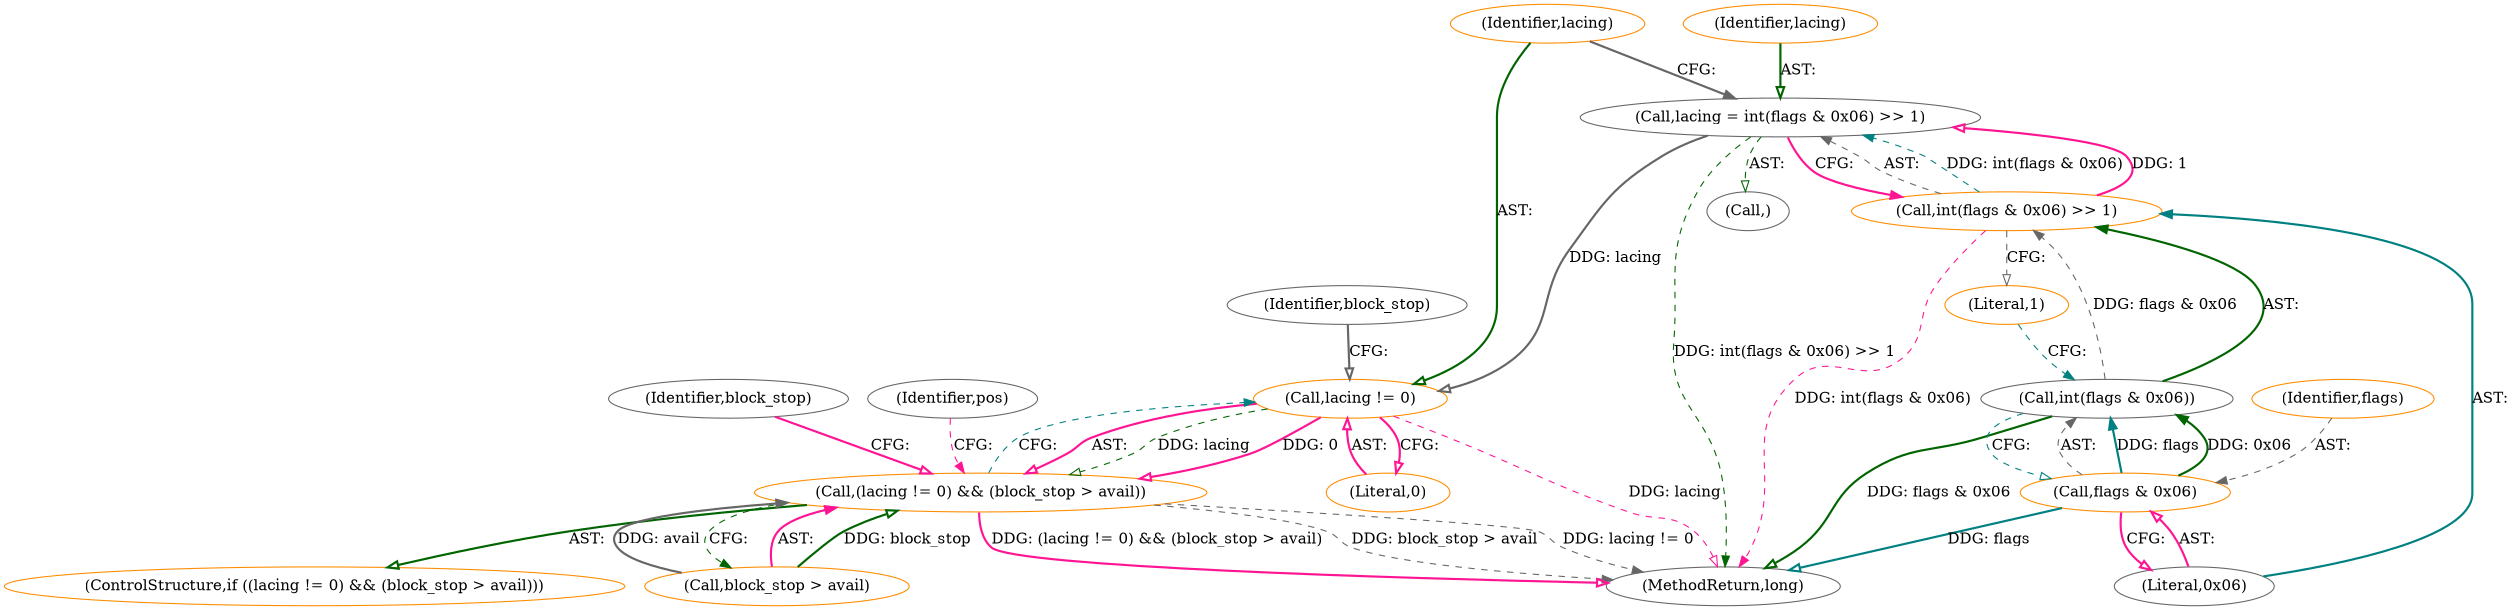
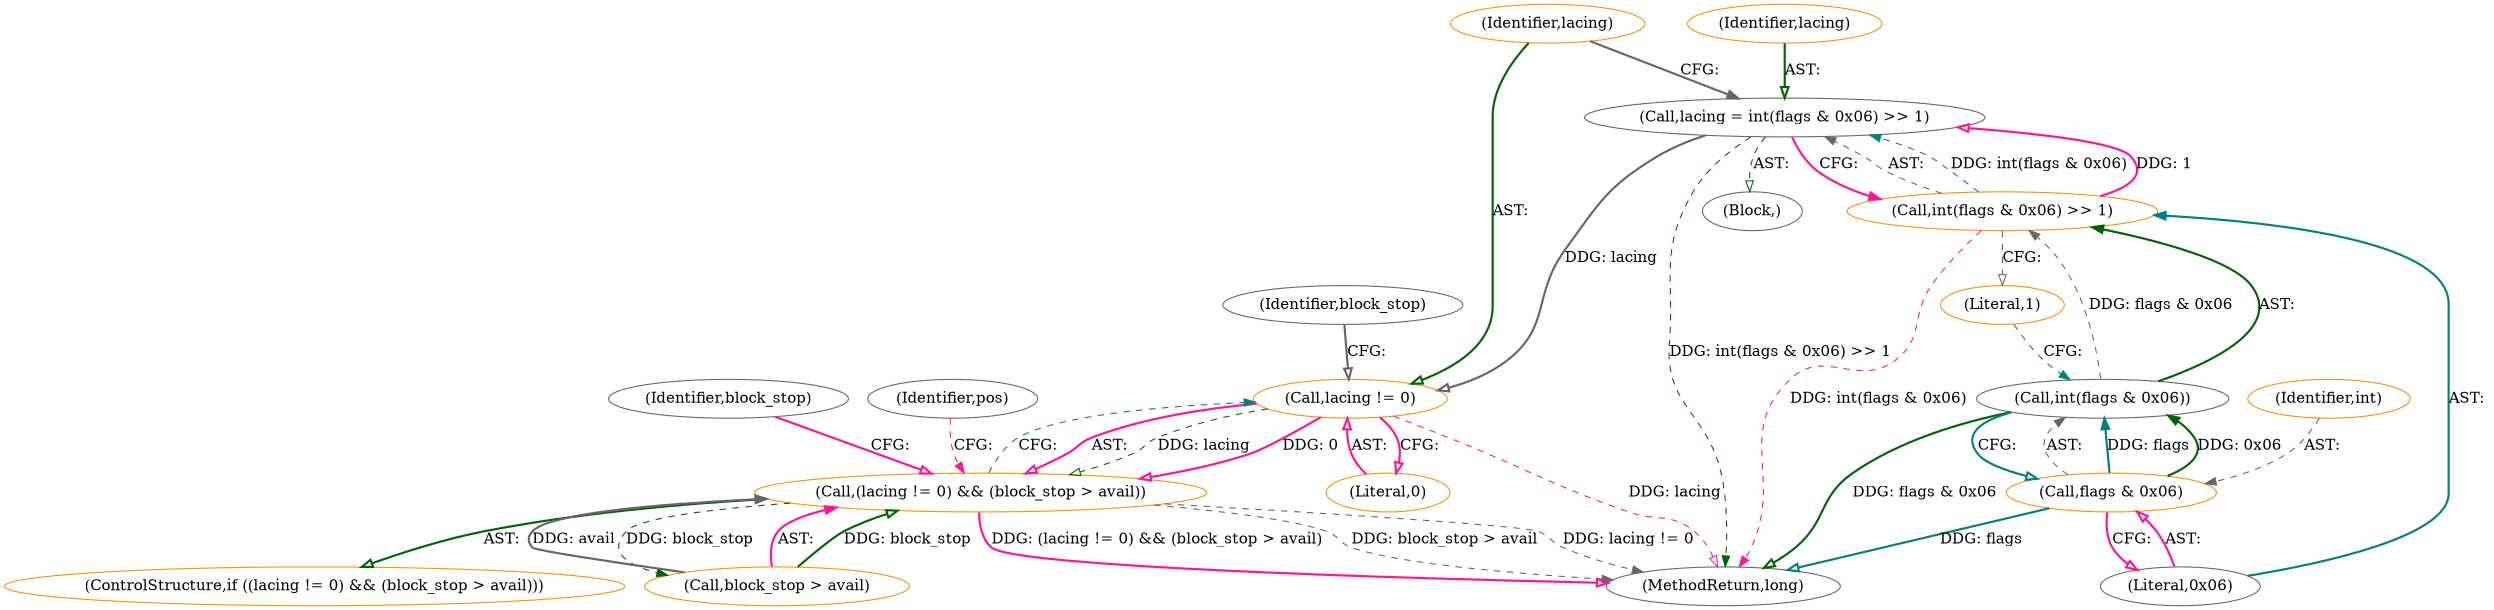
  digraph {
    node [color=darkorange]
    edge [arrowhead=onormal color=deeppink style=bold]
    n1 [label="(Call,lacing != 0)"]
    n2 [label="(Call,(lacing != 0) && (block_stop > avail))"]
    n3 [color=gray40 label="(MethodReturn,long)"]
    n4 [label="(Literal,0)"]
    n5 [label="(ControlStructure,if ((lacing != 0) && (block_stop > avail)))"]
    n6 [label="(Call,block_stop > avail)"]
    n7 [color=gray40 label="(Call,lacing = int(flags & 0x06) >> 1)"]
    n8 [label="(Call,int(flags & 0x06) >> 1)"]
-   n9 [color=gray40 label="(Call,)"]
+   n9 [color=gray40 label="(Block,)"]
    n10 [label="(Literal,1)"]
    n11 [color=gray40 label="(Call,int(flags & 0x06))"]
    n12 [label="(Call,flags & 0x06)"]
    n13 [color=gray40 label="(Literal,0x06)"]
    n14 [label="(Identifier,lacing)"]
    n15 [color=gray40 label="(Identifier,block_stop)"]
-   n16 [label="(Identifier,flags)"]
+   n16 [label="(Identifier,int)"]
    n17 [color=gray40 label="(Identifier,block_stop)"]
    n18 [color=gray40 label="(Identifier,pos)"]
    n19 [label="(Identifier,lacing)"]
    n1 -> n2 [label="AST: "]
    n1 -> n2 [color=darkgreen label="DDG: lacing" style=dashed]
    n1 -> n2 [label="DDG: 0"]
    n1 -> n3 [label="DDG: lacing" style=dashed]
    n1 -> n4 [label="CFG: "]
    n2 -> n1 [arrowhead=normal color=teal label="CFG: " style=dashed]
    n2 -> n3 [arrowhead=normal color=gray40 label="DDG: block_stop > avail" style=dashed]
    n2 -> n3 [arrowhead=normal color=gray40 label="DDG: lacing != 0" style=dashed]
    n2 -> n3 [label="DDG: (lacing != 0) && (block_stop > avail)"]
    n2 -> n5 [color=darkgreen label="AST: "]
-   n2 -> n6 [arrowhead=normal color=darkgreen label="CFG: " style=dashed]
+   n2 -> n6 [arrowhead=normal color=darkgreen label="DDG: block_stop" style=dashed]
    n4 -> n1 [label="AST: "]
    n6 -> n2 [arrowhead=normal label="AST: "]
    n6 -> n2 [color=darkgreen label="DDG: block_stop"]
    n6 -> n2 [arrowhead=normal color=gray40 label="DDG: avail"]
    n7 -> n1 [color=gray40 label="DDG: lacing"]
    n7 -> n3 [arrowhead=normal color=darkgreen label="DDG: int(flags & 0x06) >> 1" style=dashed]
    n7 -> n8 [arrowhead=normal label="CFG: "]
    n7 -> n9 [color=darkgreen label="AST: " style=dashed]
    n8 -> n3 [arrowhead=normal label="DDG: int(flags & 0x06)" style=dashed]
    n8 -> n7 [arrowhead=normal color=gray40 label="AST: " style=dashed]
    n8 -> n7 [arrowhead=normal color=teal label="DDG: int(flags & 0x06)" style=dashed]
    n8 -> n7 [label="DDG: 1"]
    n8 -> n10 [color=gray40 label="CFG: " style=dashed]
    n10 -> n11 [arrowhead=normal color=teal label="CFG: " style=dashed]
    n11 -> n3 [color=darkgreen label="DDG: flags & 0x06"]
    n11 -> n8 [arrowhead=normal color=darkgreen label="AST: "]
    n11 -> n8 [arrowhead=normal color=gray40 label="DDG: flags & 0x06" style=dashed]
-   n11 -> n12 [color=teal label="CFG: " style=dashed]
+   n11 -> n12 [color=teal label="CFG: "]
    n12 -> n3 [color=teal label="DDG: flags"]
    n12 -> n11 [arrowhead=normal color=gray40 label="AST: " style=dashed]
    n12 -> n11 [arrowhead=normal color=teal label="DDG: flags"]
    n12 -> n11 [arrowhead=normal color=darkgreen label="DDG: 0x06"]
    n12 -> n13 [label="CFG: "]
    n13 -> n8 [arrowhead=normal color=teal label="AST: "]
    n13 -> n12 [label="AST: "]
    n14 -> n1 [color=darkgreen label="AST: "]
    n14 -> n7 [arrowhead=normal color=gray40 label="CFG: "]
    n15 -> n1 [color=gray40 label="CFG: "]
    n16 -> n12 [arrowhead=normal color=gray40 label="AST: " style=dashed]
    n17 -> n2 [label="CFG: "]
    n18 -> n2 [arrowhead=normal label="CFG: " style=dashed]
    n19 -> n7 [color=darkgreen label="AST: "]
  }
